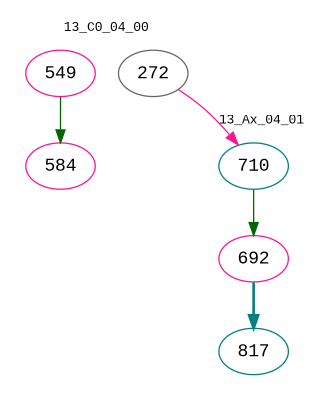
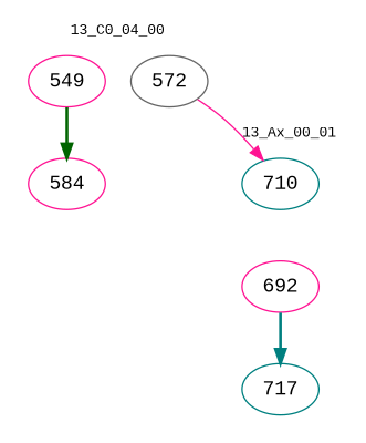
  digraph {
    fontname="Liberation Mono"
    node [color=deeppink fontname="Liberation Mono"]
    edge [color=darkgreen fontname="Liberation Mono" style=solid]
    n1 [color=teal label=710]
    n2 [label=692]
-   n3 [color=teal label=817]
-   n4 [color=gray40 label=272]
+   n3 [color=teal label=717]
+   n4 [color=gray40 label=572]
    n5 [label=549]
    n6 [label=584]
    subgraph cluster_1 {
      color=white
      fontsize=10
-     label="13_Ax_04_01"
+     label="13_Ax_00_01"
      n1
      n2
      n3
    }
    subgraph cluster_2 {
      color=white
      fontsize=10
      label="13_C0_04_00"
      n4
      n5
      n6
    }
-   n1 -> n2
    n2 -> n3 [color=teal style=bold]
    n4 -> n1 [color=deeppink]
-   n5 -> n6
+   n5 -> n6 [style=bold]
  }
